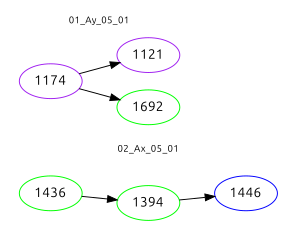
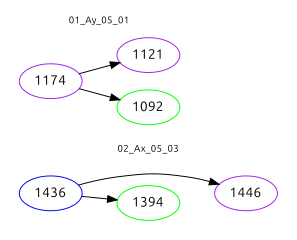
  digraph {
    fontname=Ubuntu
    rankdir=LR
    node [color=blue fontname=Ubuntu]
    edge [color=black fontname=Ubuntu]
-   n1 [color=green label=1436]
+   n1 [label=1436]
    n2 [color=green label=1394]
-   n3 [label=1446]
+   n3 [color=purple label=1446]
    n4 [color=purple label=1174]
-   n5 [color=green label=1692]
+   n5 [color=green label=1092]
    n6 [color=purple label=1121]
    subgraph cluster_1 {
      color=white
      fontsize=10
-     label="02_Ax_05_01"
+     label="02_Ax_05_03"
      n1
      n2
      n3
    }
    subgraph cluster_2 {
      color=white
      fontsize=10
      label="01_Ay_05_01"
      n4
      n5
      n6
    }
    n1 -> n2
-   n2 -> n3
+   n1 -> n3
    n4 -> n5
    n4 -> n6
  }
